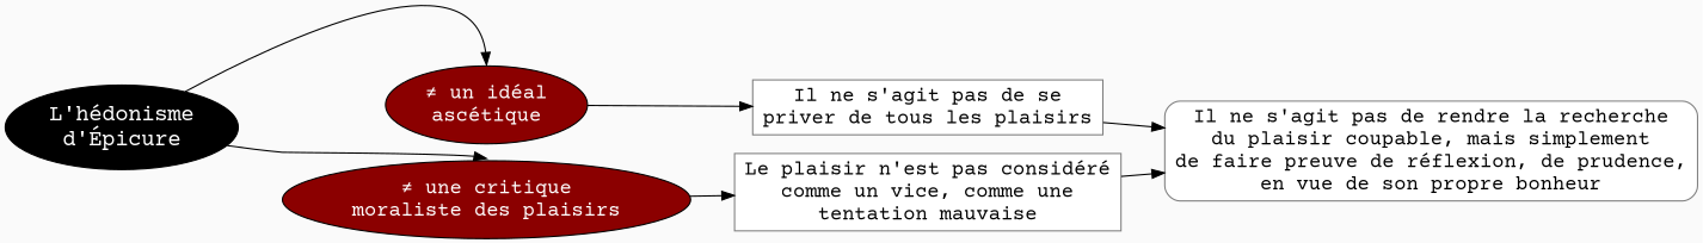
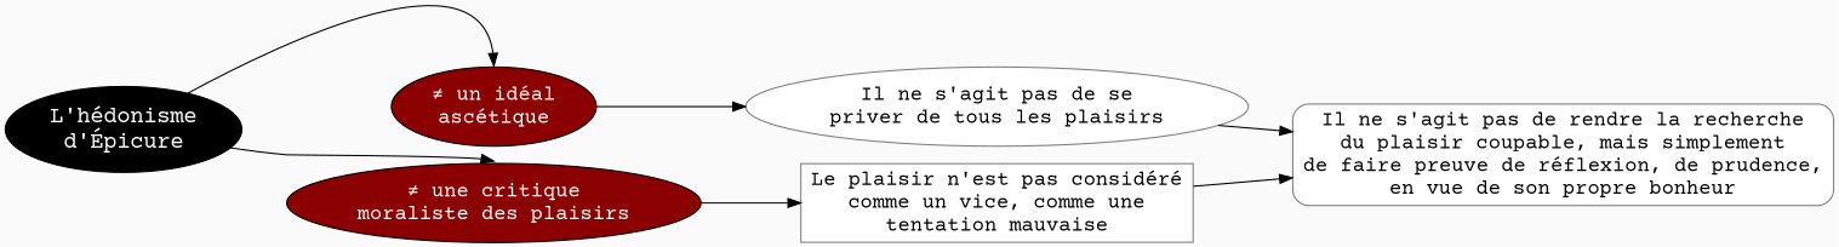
  digraph {
    bgcolor=grey98
    nodesep=0.2
    ranksep=0.1
    splines=true
    style=filled
    rankdir=LR
    fontname="Courier Prime"
    node [fillcolor=white fontcolor=white fontsize=16 style=filled fontname="Courier Prime"]
    edge [minlen=4 fontname="Courier Prime"]
    n1 [fillcolor=12 fontsize=18 label="L'hédonisme\nd'Épicure"]
    n2 [fillcolor=red4 label="≠ un idéal\nascétique"]
    n3 [fillcolor=red4 label="≠ une critique\nmoraliste des plaisirs"]
-   n4 [color=grey50 fontcolor=black label="Il ne s'agit pas de se\npriver de tous les plaisirs" shape=box]
+   n4 [color=grey50 fontcolor=black label="Il ne s'agit pas de se\npriver de tous les plaisirs" shape=ellipse]
    n5 [color=grey50 fontcolor=black label="Le plaisir n'est pas considéré\ncomme un vice, comme une\ntentation mauvaise" shape=box]
    n6 [color=grey50 fontcolor=black label="Il ne s'agit pas de rendre la recherche\ndu plaisir coupable, mais simplement\nde faire preuve de réflexion, de prudence,\nen vue de son propre bonheur" shape=box style="filled, rounded"]
    n1 -> n2 [headport=n]
    n1 -> n3 [headport=n]
    n2 -> n4
    n3 -> n5
    n4 -> n6
    n5 -> n6
  }
